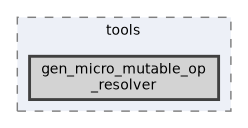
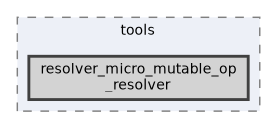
  digraph {
    compound=true
-   n1 [color=grey25 fillcolor=lightgrey fontname=Helvetica fontsize=10 height=0.2 label="gen_micro_mutable_op\l_resolver" shape=box style="filled,bold" width=0.4]
+   n1 [color=grey25 fillcolor=lightgrey fontname=Helvetica fontsize=10 height=0.2 label="resolver_micro_mutable_op\l_resolver" shape=box style="filled,bold" width=0.4]
    subgraph cluster_1 {
      bgcolor="#edf0f7"
      fontname=Helvetica
      fontsize=10
      label=tools
      pencolor=grey50
      style="filled,dashed"
      n1
    }
  }
